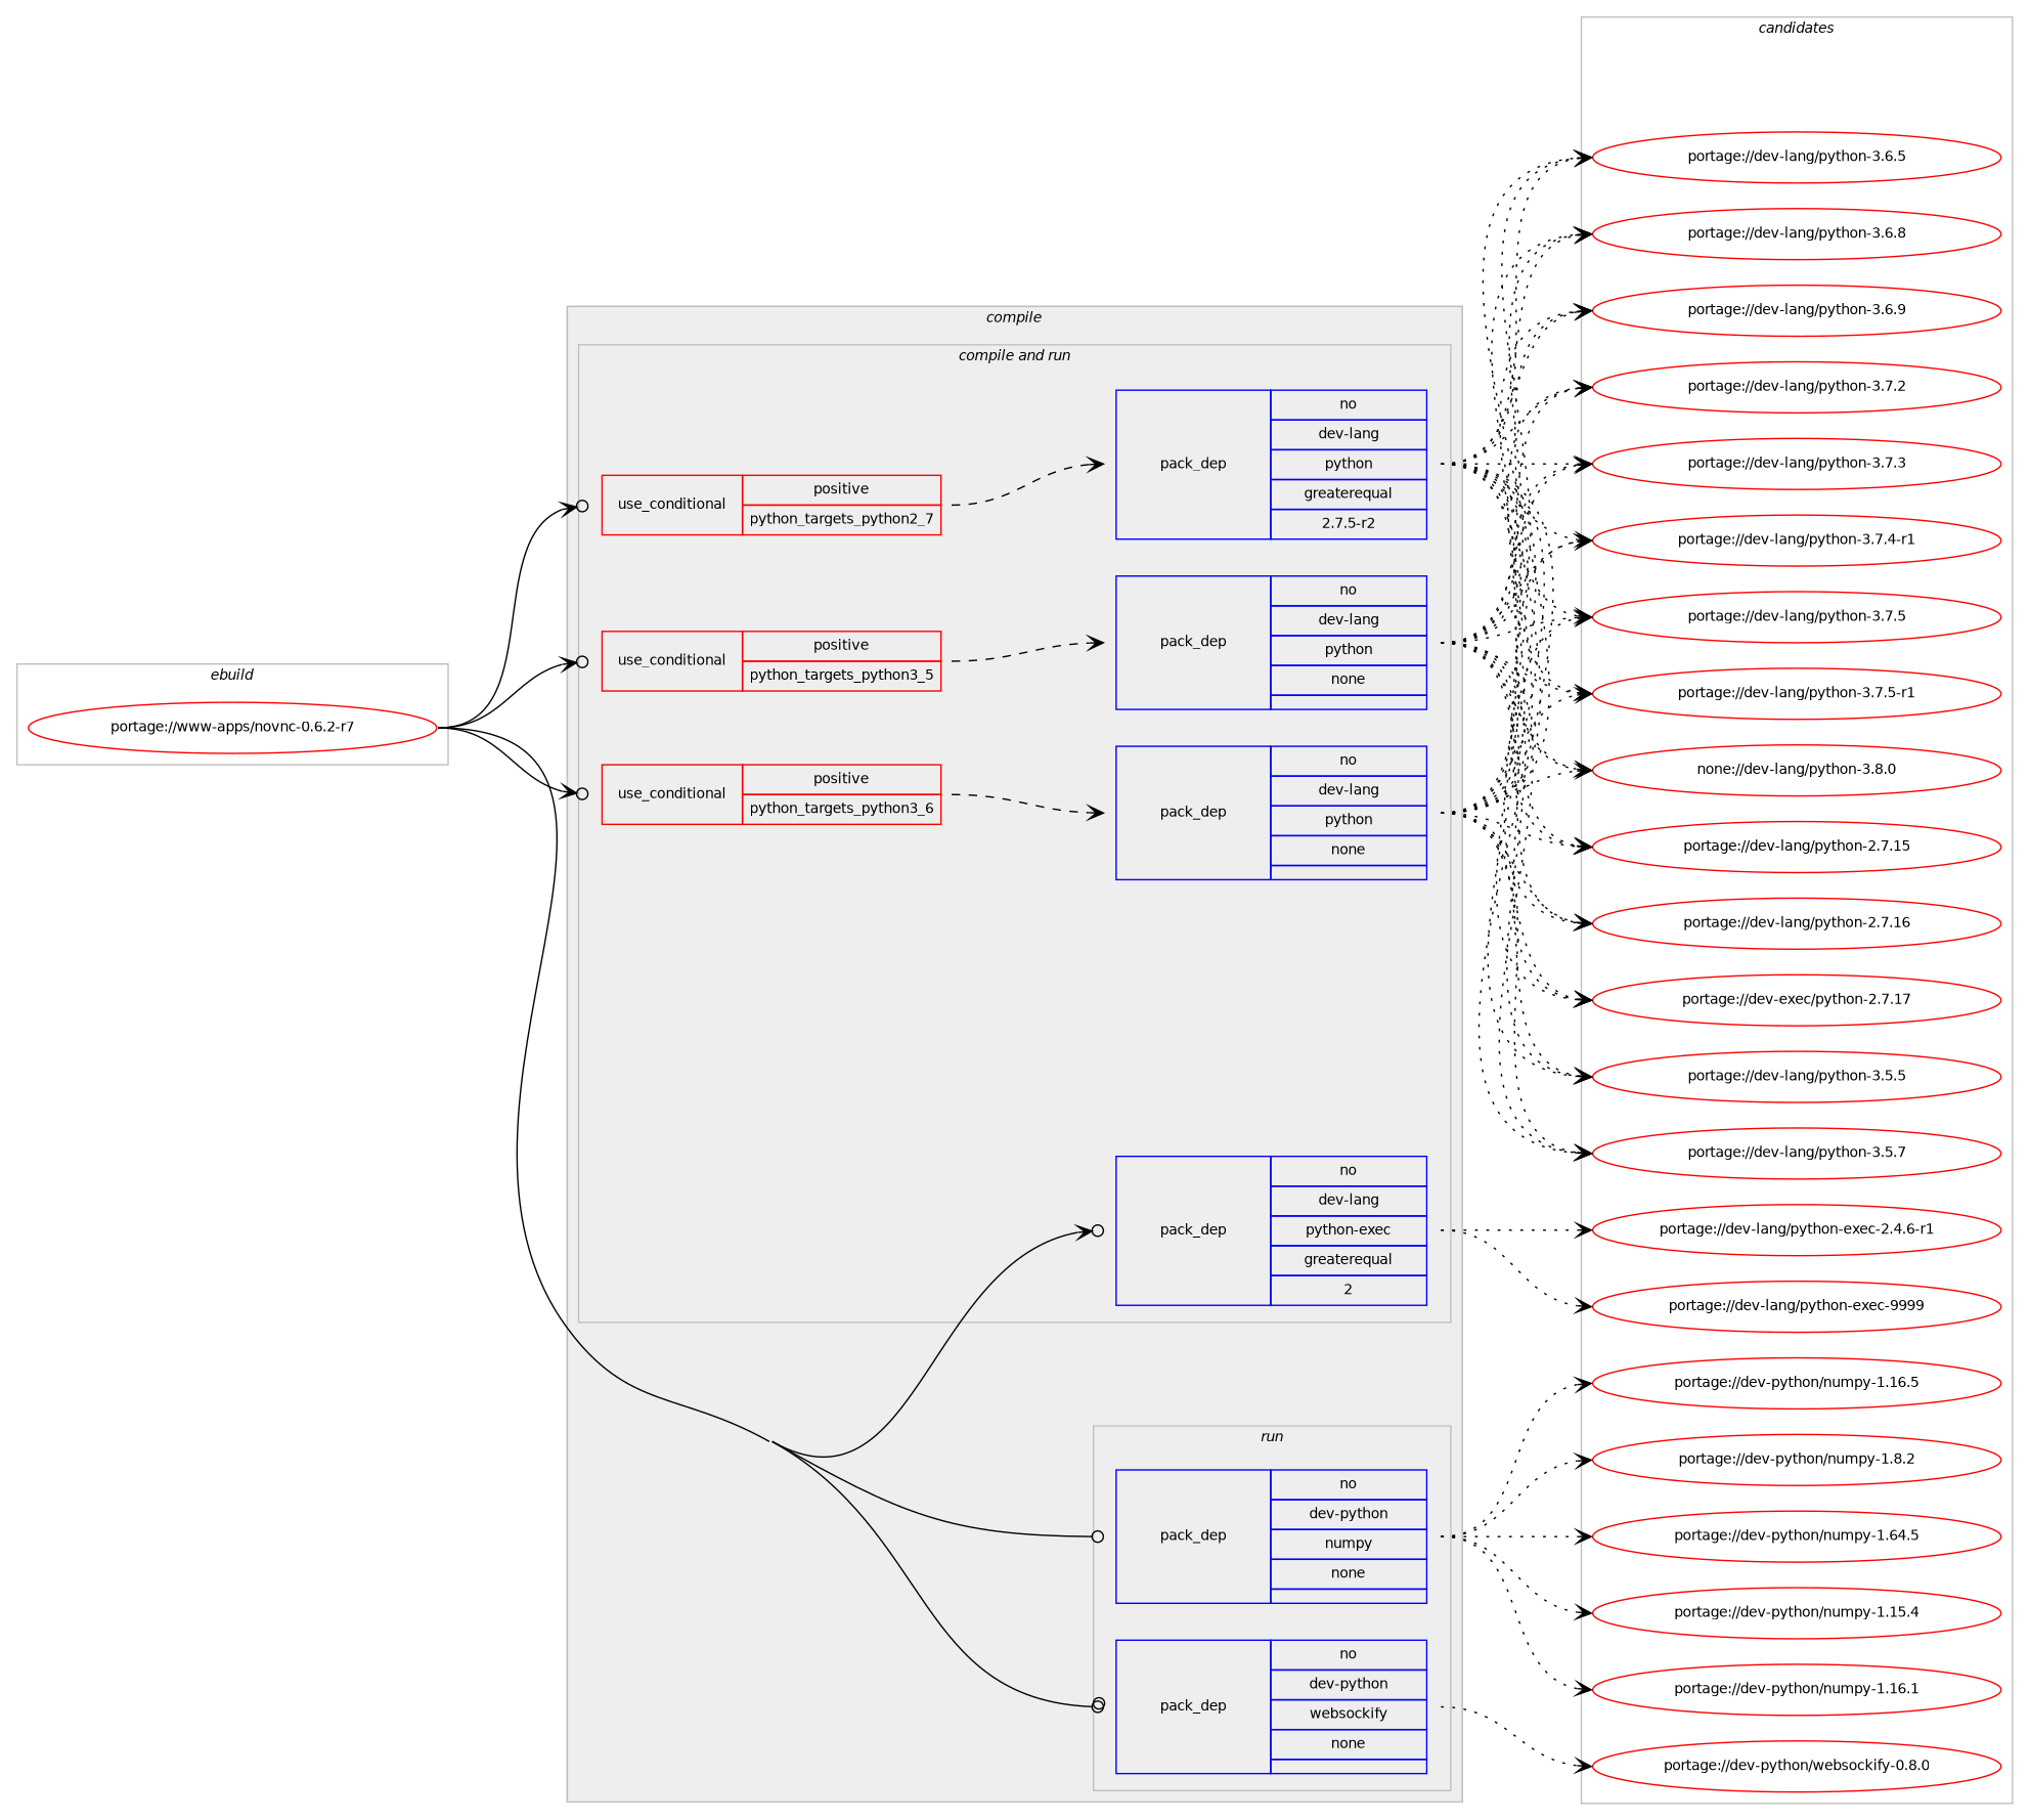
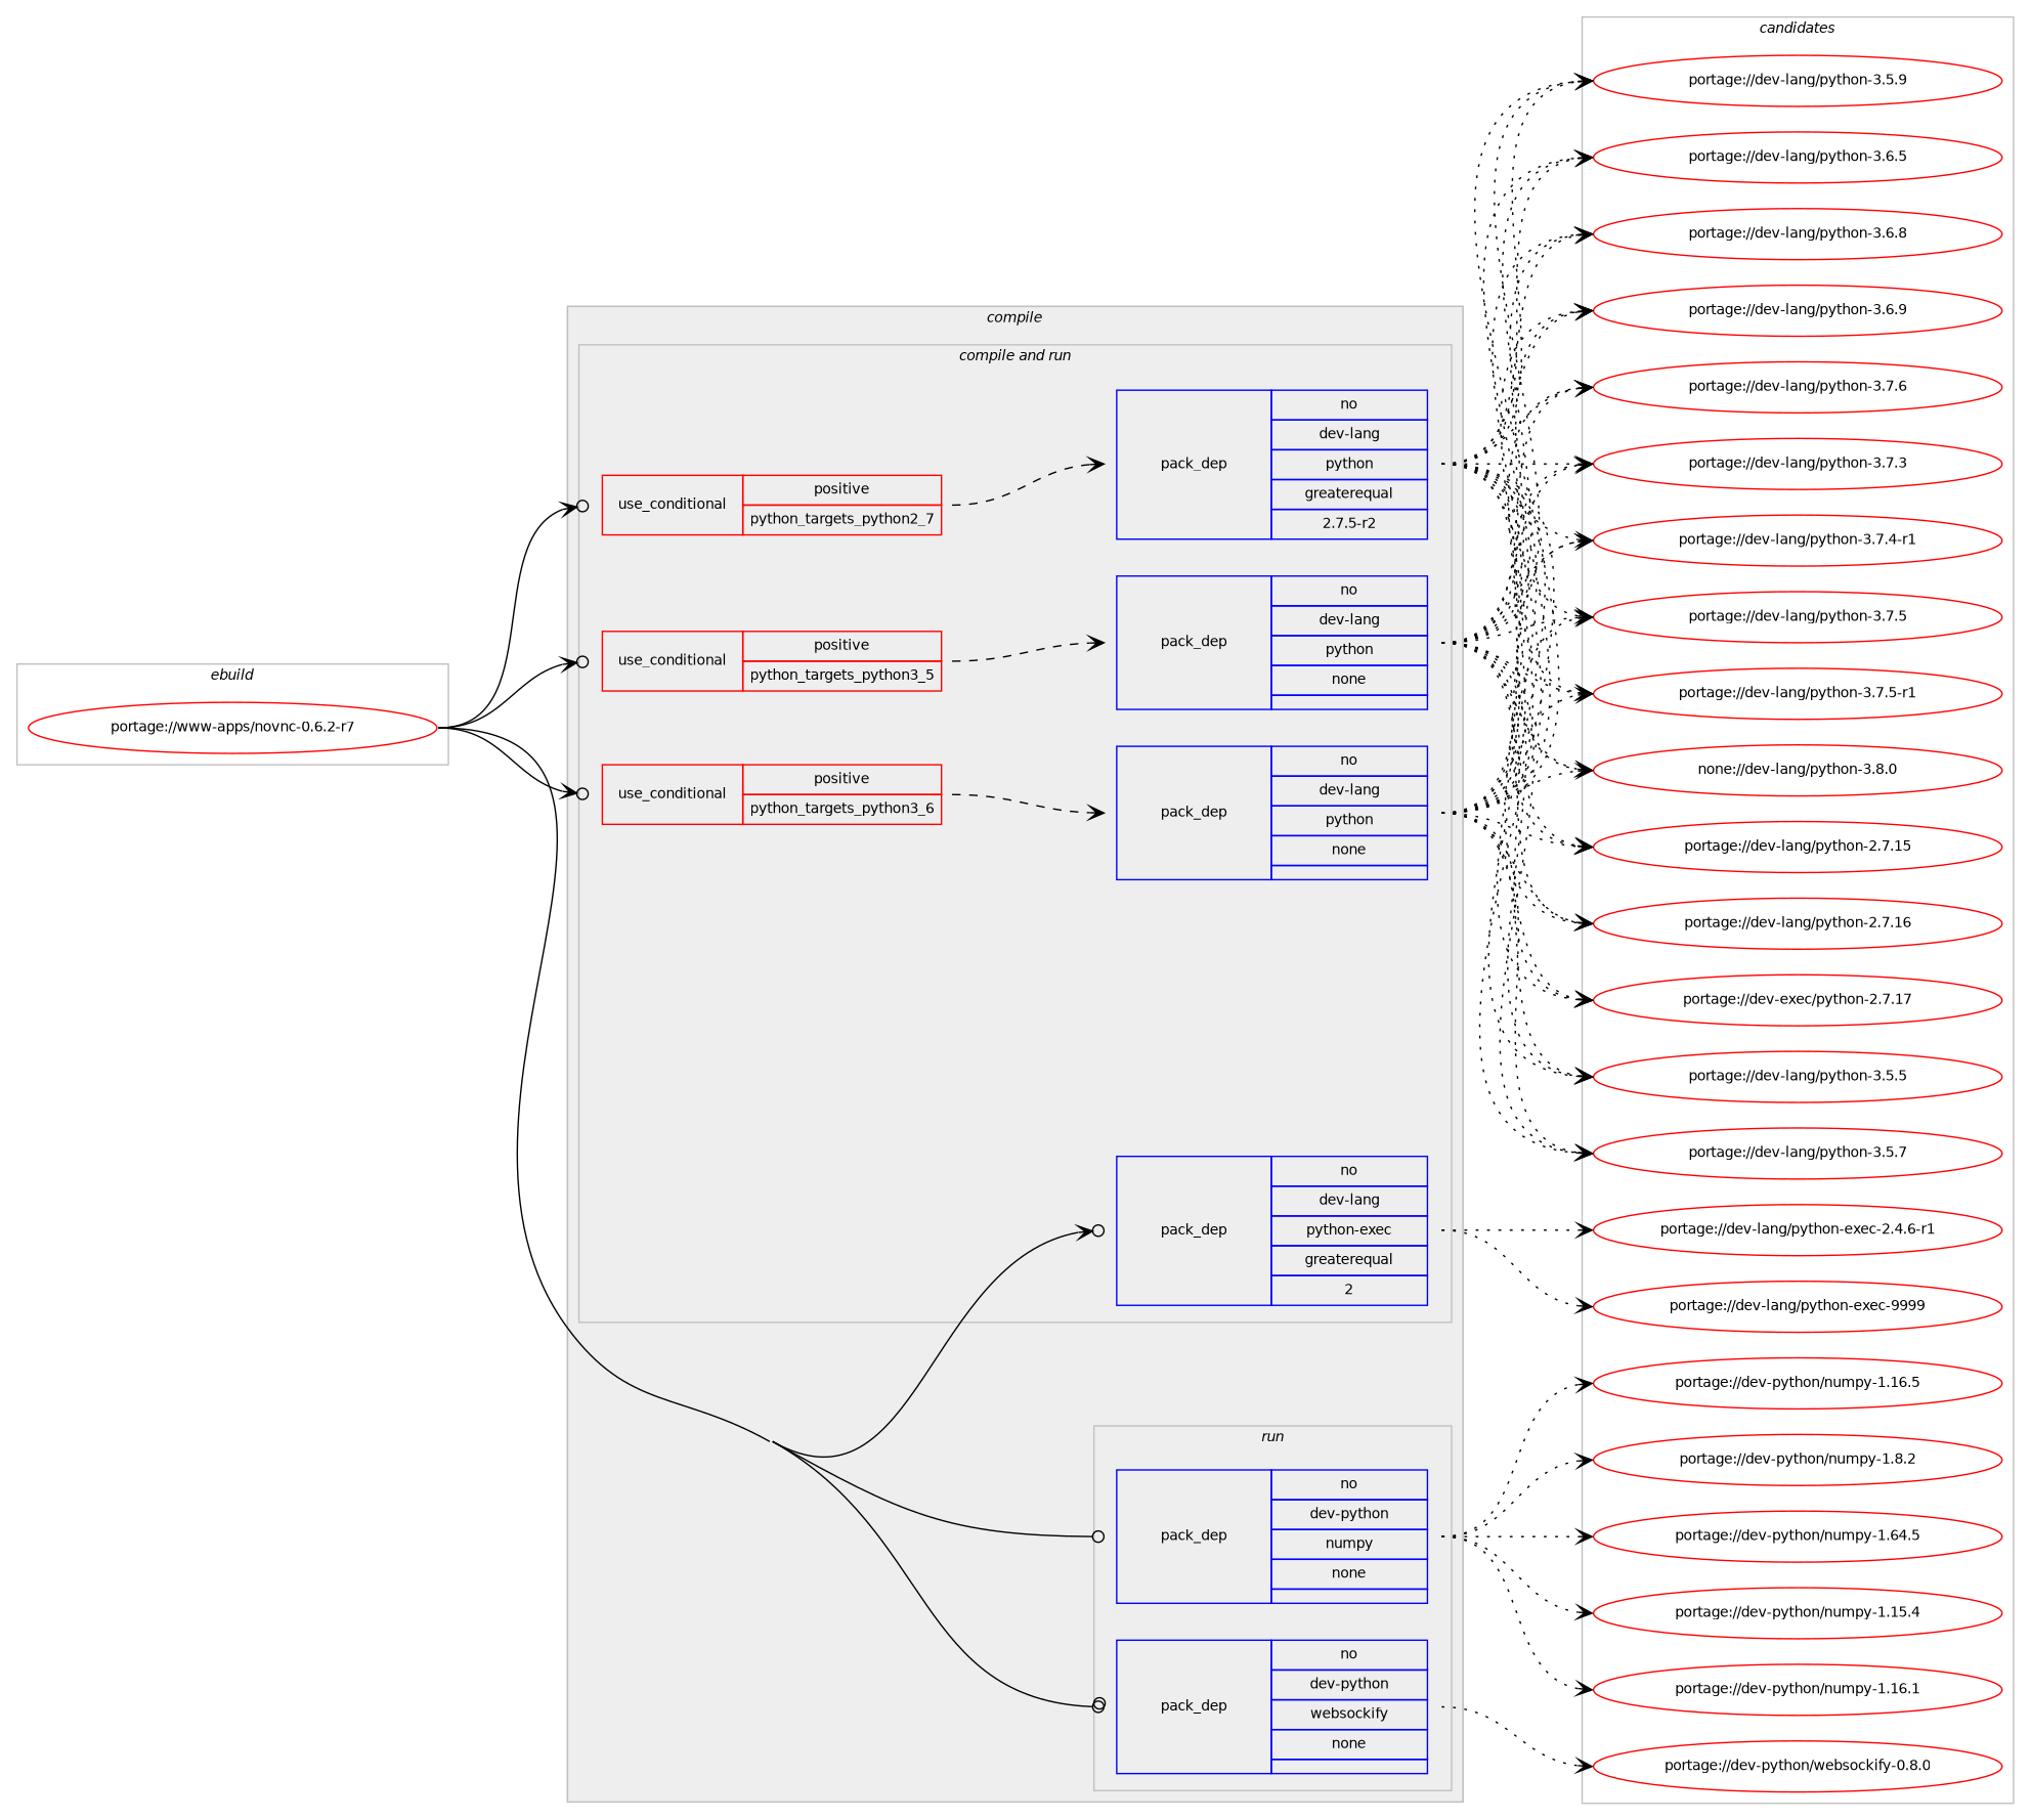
  digraph {
    compound=true
    concentrate=true
    fontname=Helvetica
    fontsize=10
    newrank=true
    rankdir=LR
    ranksep=1.5
    node [color=red fontname=Helvetica fontsize=10]
    edge [arrowhead=vee headport=w style=dotted tailport=e weight=100]
    n1 [label="portage://www-apps/novnc-0.6.2-r7" width=4]
    n2 [color=blue label=<<TABLE BORDER="0" CELLBORDER="1" CELLSPACING="0" CELLPADDING="4" WIDTH="220"><TR><TD ROWSPAN="6" CELLPADDING="30">pack_dep</TD></TR><TR><TD WIDTH="110">no</TD></TR><TR><TD>dev-lang</TD></TR><TR><TD>python</TD></TR><TR><TD>greaterequal</TD></TR><TR><TD>2.7.5-r2</TD></TR></TABLE>> shape=none]
    n3 [label=<<TABLE BORDER="0" CELLBORDER="1" CELLSPACING="0" CELLPADDING="4"><TR><TD ROWSPAN="3" CELLPADDING="10">use_conditional</TD></TR><TR><TD>positive</TD></TR><TR><TD>python_targets_python2_7</TD></TR></TABLE>> shape=none]
    n4 [color=blue label=<<TABLE BORDER="0" CELLBORDER="1" CELLSPACING="0" CELLPADDING="4" WIDTH="220"><TR><TD ROWSPAN="6" CELLPADDING="30">pack_dep</TD></TR><TR><TD WIDTH="110">no</TD></TR><TR><TD>dev-lang</TD></TR><TR><TD>python</TD></TR><TR><TD>none</TD></TR><TR><TD></TD></TR></TABLE>> shape=none]
    n5 [label=<<TABLE BORDER="0" CELLBORDER="1" CELLSPACING="0" CELLPADDING="4"><TR><TD ROWSPAN="3" CELLPADDING="10">use_conditional</TD></TR><TR><TD>positive</TD></TR><TR><TD>python_targets_python3_5</TD></TR></TABLE>> shape=none]
    n6 [color=blue label=<<TABLE BORDER="0" CELLBORDER="1" CELLSPACING="0" CELLPADDING="4" WIDTH="220"><TR><TD ROWSPAN="6" CELLPADDING="30">pack_dep</TD></TR><TR><TD WIDTH="110">no</TD></TR><TR><TD>dev-lang</TD></TR><TR><TD>python</TD></TR><TR><TD>none</TD></TR><TR><TD></TD></TR></TABLE>> shape=none]
    n7 [label=<<TABLE BORDER="0" CELLBORDER="1" CELLSPACING="0" CELLPADDING="4"><TR><TD ROWSPAN="3" CELLPADDING="10">use_conditional</TD></TR><TR><TD>positive</TD></TR><TR><TD>python_targets_python3_6</TD></TR></TABLE>> shape=none]
    n8 [color=blue label=<<TABLE BORDER="0" CELLBORDER="1" CELLSPACING="0" CELLPADDING="4" WIDTH="220"><TR><TD ROWSPAN="6" CELLPADDING="30">pack_dep</TD></TR><TR><TD WIDTH="110">no</TD></TR><TR><TD>dev-lang</TD></TR><TR><TD>python-exec</TD></TR><TR><TD>greaterequal</TD></TR><TR><TD>2</TD></TR></TABLE>> shape=none]
    n9 [color=blue label=<<TABLE BORDER="0" CELLBORDER="1" CELLSPACING="0" CELLPADDING="4" WIDTH="220"><TR><TD ROWSPAN="6" CELLPADDING="30">pack_dep</TD></TR><TR><TD WIDTH="110">no</TD></TR><TR><TD>dev-python</TD></TR><TR><TD>numpy</TD></TR><TR><TD>none</TD></TR><TR><TD></TD></TR></TABLE>> shape=none]
    n10 [color=blue label=<<TABLE BORDER="0" CELLBORDER="1" CELLSPACING="0" CELLPADDING="4" WIDTH="220"><TR><TD ROWSPAN="6" CELLPADDING="30">pack_dep</TD></TR><TR><TD WIDTH="110">no</TD></TR><TR><TD>dev-python</TD></TR><TR><TD>websockify</TD></TR><TR><TD>none</TD></TR><TR><TD></TD></TR></TABLE>> shape=none]
    n11 [label="portage://dev-lang/python-2.7.15" width=4]
    n12 [label="portage://dev-lang/python-2.7.16" width=4]
    n13 [label="portage://dev-exec/python-2.7.17" width=4]
    n14 [label="portage://dev-lang/python-3.5.5" width=4]
    n15 [label="portage://dev-lang/python-3.5.7" width=4]
+   n16 [label="portage://dev-lang/python-3.5.9" width=4]
    n17 [label="portage://dev-lang/python-3.6.5" width=4]
    n18 [label="portage://dev-lang/python-3.6.8" width=4]
    n19 [label="portage://dev-lang/python-3.6.9" width=4]
-   n20 [label="portage://dev-lang/python-3.7.2" width=4]
+   n20 [label="portage://dev-lang/python-3.7.6" width=4]
    n21 [label="portage://dev-lang/python-3.7.3" width=4]
    n22 [label="portage://dev-lang/python-3.7.4-r1" width=4]
    n23 [label="portage://dev-lang/python-3.7.5" width=4]
    n24 [label="portage://dev-lang/python-3.7.5-r1" width=4]
    n25 [label="none://dev-lang/python-3.8.0" width=4]
    n26 [label="portage://dev-lang/python-exec-2.4.6-r1" width=4]
    n27 [label="portage://dev-lang/python-exec-9999" width=4]
    n28 [label="portage://dev-python/numpy-1.64.5" width=4]
    n29 [label="portage://dev-python/numpy-1.15.4" width=4]
    n30 [label="portage://dev-python/numpy-1.16.1" width=4]
    n31 [label="portage://dev-python/numpy-1.16.5" width=4]
    n32 [label="portage://dev-python/numpy-1.8.2" width=4]
    n33 [label="portage://dev-python/websockify-0.8.0" width=4]
    subgraph cluster_1 {
      color=gray
      label=<<i>ebuild</i>>
      rank=same
      n1
    }
    subgraph cluster_2 {
      color=gray
      label=<<i>dependencies</i>>
      subgraph cluster_3 {
        color=gray
        fillcolor="#eeeeee"
        label=<<i>compile</i>>
        style=filled
      }
      subgraph cluster_4 {
        color=gray
        fillcolor="#eeeeee"
        label=<<i>compile and run</i>>
        style=filled
        subgraph sub_5 {
          color=gray
          fillcolor="#eeeeee"
          label=<<i>compile and run</i>>
          style=filled
          n3
          subgraph sub_6 {
            color=gray
            fillcolor="#eeeeee"
            label=<<i>compile and run</i>>
            style=filled
            n2
          }
        }
        subgraph sub_7 {
          color=gray
          fillcolor="#eeeeee"
          label=<<i>compile and run</i>>
          style=filled
          n5
          subgraph sub_8 {
            color=gray
            fillcolor="#eeeeee"
            label=<<i>compile and run</i>>
            style=filled
            n4
          }
        }
        subgraph sub_9 {
          color=gray
          fillcolor="#eeeeee"
          label=<<i>compile and run</i>>
          style=filled
          n7
          subgraph sub_10 {
            color=gray
            fillcolor="#eeeeee"
            label=<<i>compile and run</i>>
            style=filled
            n6
          }
        }
        subgraph sub_11 {
          color=gray
          fillcolor="#eeeeee"
          label=<<i>compile and run</i>>
          style=filled
          n8
        }
      }
      subgraph cluster_12 {
        color=gray
        fillcolor="#eeeeee"
        label=<<i>run</i>>
        style=filled
        subgraph sub_13 {
          color=gray
          fillcolor="#eeeeee"
          label=<<i>run</i>>
          style=filled
          n9
        }
        subgraph sub_14 {
          color=gray
          fillcolor="#eeeeee"
          label=<<i>run</i>>
          style=filled
          n10
        }
      }
    }
    subgraph cluster_15 {
      color=gray
      label=<<i>candidates</i>>
      rank=same
      subgraph sub_16 {
        color=black
        label=<<i>candidates</i>>
        nodesep=1
        rank=same
        n11
        n12
        n13
        n14
        n15
+       n16
        n17
        n18
        n19
        n20
        n21
        n22
        n23
        n24
        n25
      }
      subgraph sub_17 {
        color=black
        label=<<i>candidates</i>>
        nodesep=1
        rank=same
        n11
        n12
        n13
        n14
        n15
+       n16
        n17
        n18
        n19
        n20
        n21
        n22
        n23
        n24
        n25
      }
      subgraph sub_18 {
        color=black
        label=<<i>candidates</i>>
        nodesep=1
        rank=same
        n11
        n12
        n13
        n14
        n15
+       n16
        n17
        n18
        n19
        n20
        n21
        n22
        n23
        n24
        n25
      }
      subgraph sub_19 {
        color=black
        label=<<i>candidates</i>>
        nodesep=1
        rank=same
        n26
        n27
      }
      subgraph sub_20 {
        color=black
        label=<<i>candidates</i>>
        nodesep=1
        rank=same
        n28
        n29
        n30
        n31
        n32
      }
      subgraph sub_21 {
        color=black
        label=<<i>candidates</i>>
        nodesep=1
        rank=same
        n33
      }
    }
    n1 -> n3 [arrowhead=odotvee style=solid weight=20]
    n1 -> n5 [arrowhead=odotvee style=solid weight=20]
    n1 -> n7 [arrowhead=odotvee style=solid weight=20]
    n1 -> n8 [arrowhead=odotvee style=solid weight=20]
    n1 -> n9 [arrowhead=odot style=solid weight=20]
    n1 -> n10 [arrowhead=odot style=solid weight=20]
    n2 -> n11
    n2 -> n12
    n2 -> n13
    n2 -> n14
    n2 -> n15
+   n2 -> n16
    n2 -> n17
    n2 -> n18
    n2 -> n19
    n2 -> n20
    n2 -> n21
    n2 -> n22
    n2 -> n23
    n2 -> n24
    n2 -> n25
    n3 -> n2 [style=dashed weight=20]
    n4 -> n11
    n4 -> n12
    n4 -> n13
    n4 -> n14
    n4 -> n15
+   n4 -> n16
    n4 -> n17
    n4 -> n18
    n4 -> n19
    n4 -> n20
    n4 -> n21
    n4 -> n22
    n4 -> n23
    n4 -> n24
    n4 -> n25
    n5 -> n4 [style=dashed weight=20]
    n6 -> n11
    n6 -> n12
    n6 -> n13
    n6 -> n14
    n6 -> n15
+   n6 -> n16
    n6 -> n17
    n6 -> n18
    n6 -> n19
    n6 -> n20
    n6 -> n21
    n6 -> n22
    n6 -> n23
    n6 -> n24
    n6 -> n25
    n7 -> n6 [style=dashed weight=20]
    n8 -> n26
    n8 -> n27
    n9 -> n28
    n9 -> n29
    n9 -> n30
    n9 -> n31
    n9 -> n32
    n10 -> n33
  }
